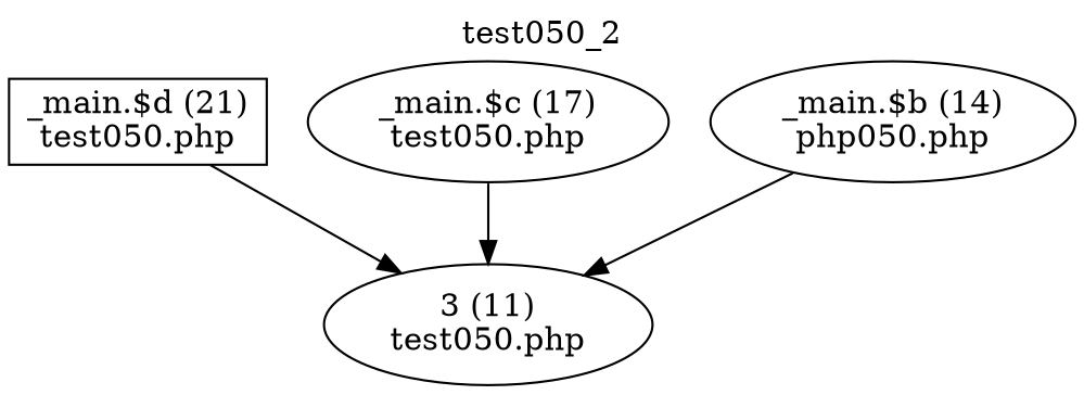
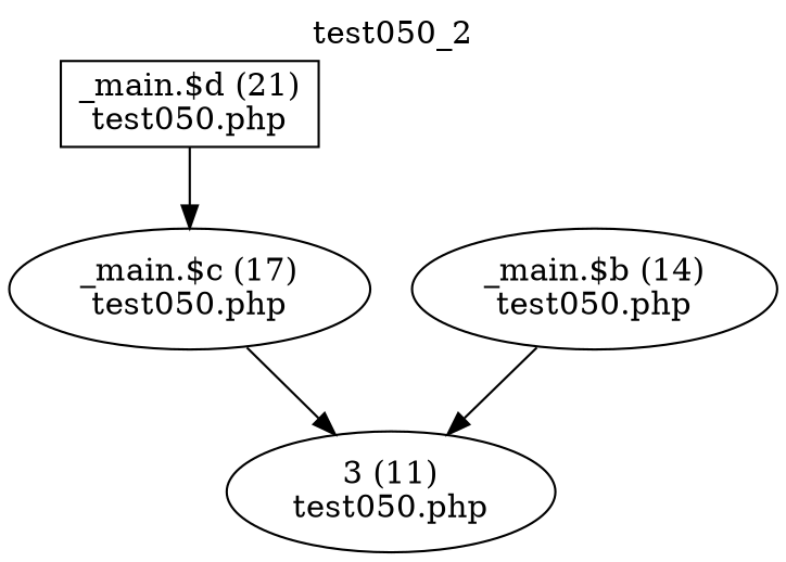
  digraph {
    label=test050_2
    labelloc=t
    node [shape=ellipse]
    n1 [label="_main.$d (21)\ntest050.php" shape=box]
    n2 [label="_main.$c (17)\ntest050.php"]
    n3 [label="3 (11)\ntest050.php"]
-   n4 [label="_main.$b (14)\nphp050.php"]
-   n1 -> n3
+   n4 [label="_main.$b (14)\ntest050.php"]
+   n1 -> n2
    n2 -> n3
    n4 -> n3
  }
